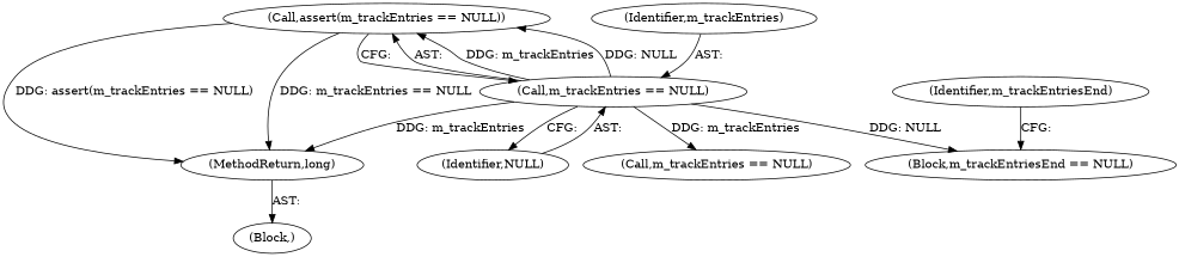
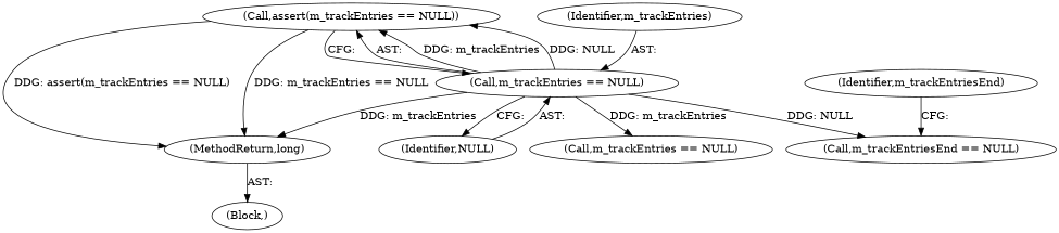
  digraph {
    n1 [label="(Call,assert(m_trackEntries == NULL))"]
    n2 [label="(Call,m_trackEntries == NULL)"]
    n3 [label="(MethodReturn,long)"]
    n4 [label="(Identifier,NULL)"]
    n5 [label="(Call,m_trackEntries == NULL)"]
-   n6 [label="(Block,m_trackEntriesEnd == NULL)"]
+   n6 [label="(Call,m_trackEntriesEnd == NULL)"]
    n7 [label="(Block,)"]
    n8 [label="(Identifier,m_trackEntriesEnd)"]
    n9 [label="(Identifier,m_trackEntries)"]
    n1 -> n2 [label="CFG: "]
    n1 -> n3 [label="DDG: assert(m_trackEntries == NULL)"]
    n1 -> n3 [label="DDG: m_trackEntries == NULL"]
    n2 -> n1 [label="AST: "]
    n2 -> n1 [label="DDG: m_trackEntries"]
    n2 -> n1 [label="DDG: NULL"]
    n2 -> n3 [label="DDG: m_trackEntries"]
    n2 -> n4 [label="CFG: "]
    n2 -> n5 [label="DDG: m_trackEntries"]
    n2 -> n6 [label="DDG: NULL"]
    n3 -> n7 [label="AST: "]
    n4 -> n2 [label="AST: "]
    n8 -> n6 [label="CFG: "]
    n9 -> n2 [label="AST: "]
  }
